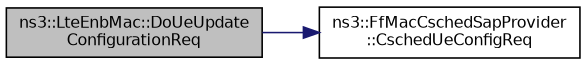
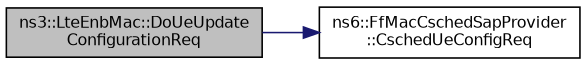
  digraph {
    rankdir=LR
    node [color=black fontname=Helvetica fontsize=10 shape=record style=filled]
    n1 [fillcolor=grey75 fontcolor=black height=0.2 label="ns3::LteEnbMac::DoUeUpdate\lConfigurationReq" width=0.4]
-   n2 [fillcolor=white height=0.2 label="ns3::FfMacCschedSapProvider\l::CschedUeConfigReq" width=0.4]
+   n2 [fillcolor=white height=0.2 label="ns6::FfMacCschedSapProvider\l::CschedUeConfigReq" width=0.4]
    n1 -> n2 [color=midnightblue fontname=Helvetica fontsize=10 labelfontname=Helvetica labelfontsize=10 style=solid]
  }
